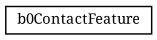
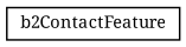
  digraph {
    rankdir=LR
    fontname="Noto Serif"
-   n1 [color=black fillcolor=white fontname="Noto Serif" fontsize=10 height=0.2 label=b0ContactFeature shape=record style=filled width=0.4]
+   n1 [color=black fillcolor=white fontname="Noto Serif" fontsize=10 height=0.2 label=b2ContactFeature shape=record style=filled width=0.4]
  }
